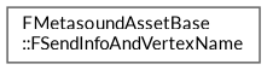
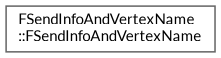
  digraph {
    rankdir=LR
    fontname=Lato
-   n1 [color=grey40 fillcolor=white fontname=Lato fontsize=10 height=0.2 label="FMetasoundAssetBase\l::FSendInfoAndVertexName" shape=box style=filled width=0.4]
+   n1 [color=grey40 fillcolor=white fontname=Lato fontsize=10 height=0.2 label="FSendInfoAndVertexName\l::FSendInfoAndVertexName" shape=box style=filled width=0.4]
  }
